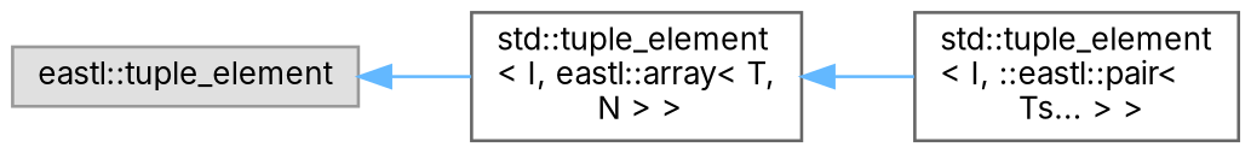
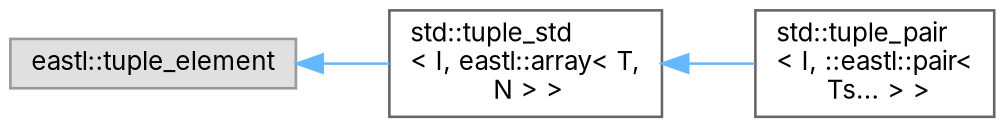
  digraph {
    fontname=Inter
    rankdir=LR
    node [color=grey40 fillcolor=white fontname=Inter fontsize=10 shape=box style=filled]
    edge [color=steelblue1 dir=back fontname=Inter fontsize=10 labelfontname=Helvetica labelfontsize=10 style=solid]
    n1 [color=grey60 fillcolor="#E0E0E0" height=0.2 label="eastl::tuple_element" width=0.4]
-   n2 [height=0.2 label="std::tuple_element\l\< I, eastl::array\< T,\l N \> \>" width=0.4]
-   n3 [height=0.2 label="std::tuple_element\l\< I, ::eastl::pair\<\l Ts... \> \>" width=0.4]
+   n2 [height=0.2 label="std::tuple_std\l\< I, eastl::array\< T,\l N \> \>" width=0.4]
+   n3 [height=0.2 label="std::tuple_pair\l\< I, ::eastl::pair\<\l Ts... \> \>" width=0.4]
    n1 -> n2
    n2 -> n3
  }
